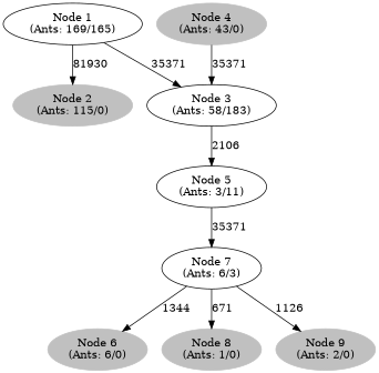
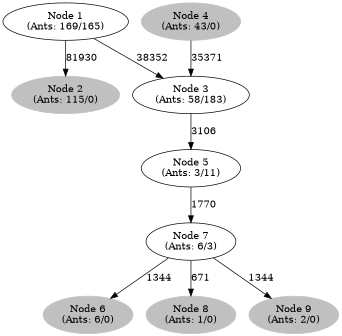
  digraph {
    node [color=gray style=filled]
    "Node 1\n(Ants: 169/165)" [color="" style=""]
    "Node 2\n(Ants: 115/0)"
    "Node 3\n(Ants: 58/183)" [color="" style=""]
    "Node 5\n(Ants: 3/11)" [color="" style=""]
    "Node 4\n(Ants: 43/0)"
    "Node 7\n(Ants: 6/3)" [color="" style=""]
    "Node 6\n(Ants: 6/0)"
    "Node 8\n(Ants: 1/0)"
    "Node 9\n(Ants: 2/0)"
    "Node 1\n(Ants: 169/165)" -> "Node 2\n(Ants: 115/0)" [label=81930]
-   "Node 1\n(Ants: 169/165)" -> "Node 3\n(Ants: 58/183)" [label=35371]
-   "Node 3\n(Ants: 58/183)" -> "Node 5\n(Ants: 3/11)" [label=2106]
-   "Node 5\n(Ants: 3/11)" -> "Node 7\n(Ants: 6/3)" [label=35371]
+   "Node 1\n(Ants: 169/165)" -> "Node 3\n(Ants: 58/183)" [label=38352]
+   "Node 3\n(Ants: 58/183)" -> "Node 5\n(Ants: 3/11)" [label=3106]
+   "Node 5\n(Ants: 3/11)" -> "Node 7\n(Ants: 6/3)" [label=1770]
    "Node 4\n(Ants: 43/0)" -> "Node 3\n(Ants: 58/183)" [label=35371]
    "Node 7\n(Ants: 6/3)" -> "Node 6\n(Ants: 6/0)" [label=1344]
    "Node 7\n(Ants: 6/3)" -> "Node 8\n(Ants: 1/0)" [label=671]
-   "Node 7\n(Ants: 6/3)" -> "Node 9\n(Ants: 2/0)" [label=1126]
+   "Node 7\n(Ants: 6/3)" -> "Node 9\n(Ants: 2/0)" [label=1344]
  }
